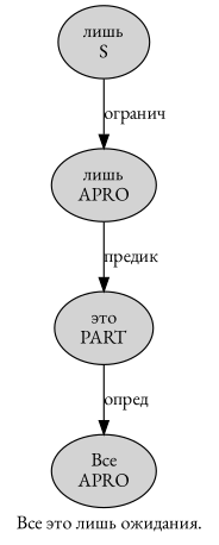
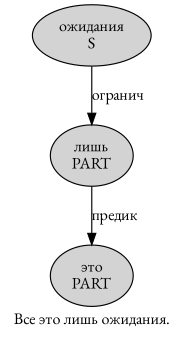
  digraph {
    fontname="EB Garamond"
    label="Все это лишь ожидания."
    node [fillcolor=lightgray fontname="EB Garamond" penwidth=1 shape=ellipse style=filled]
    edge [fontname="EB Garamond"]
-   n1 [label="Все\nAPRO"]
    n2 [label="это\nPART"]
-   n3 [label="лишь\nAPRO"]
-   n4 [label="лишь\nS"]
-   n2 -> n1 [label="опред"]
+   n3 [label="лишь\nPART"]
+   n4 [label="ожидания\nS"]
    n3 -> n2 [label="предик"]
    n4 -> n3 [label="огранич"]
  }
